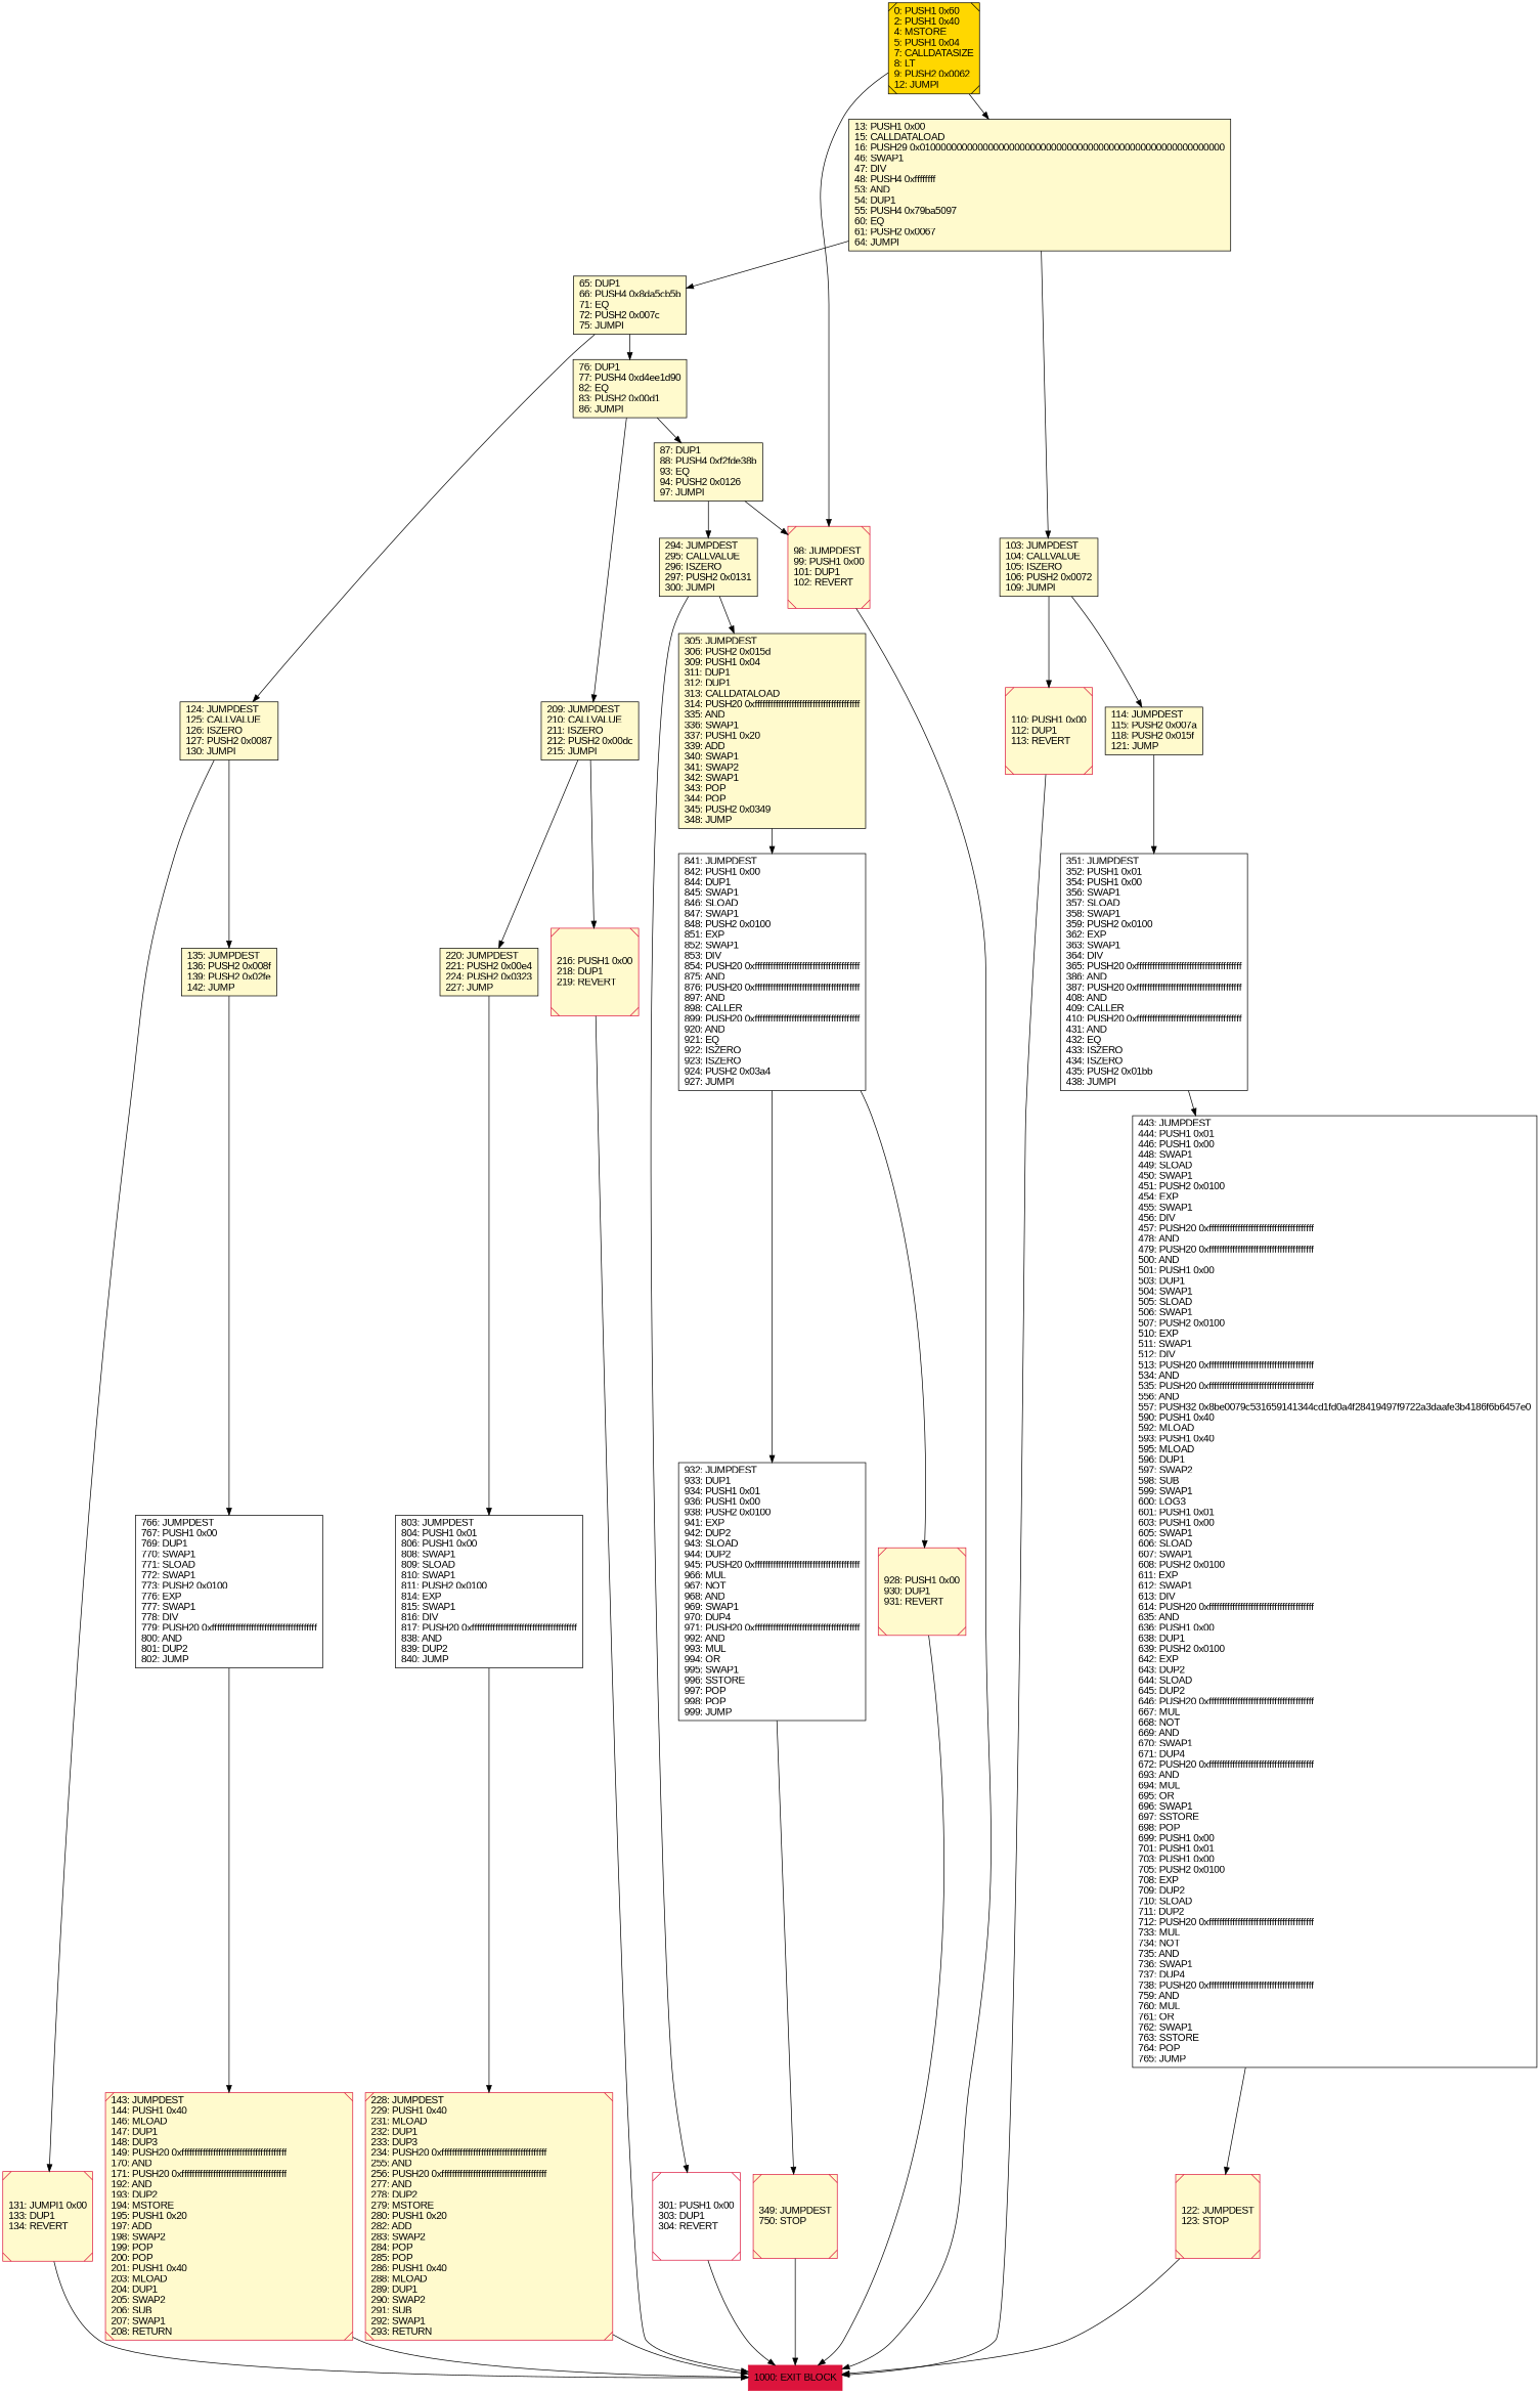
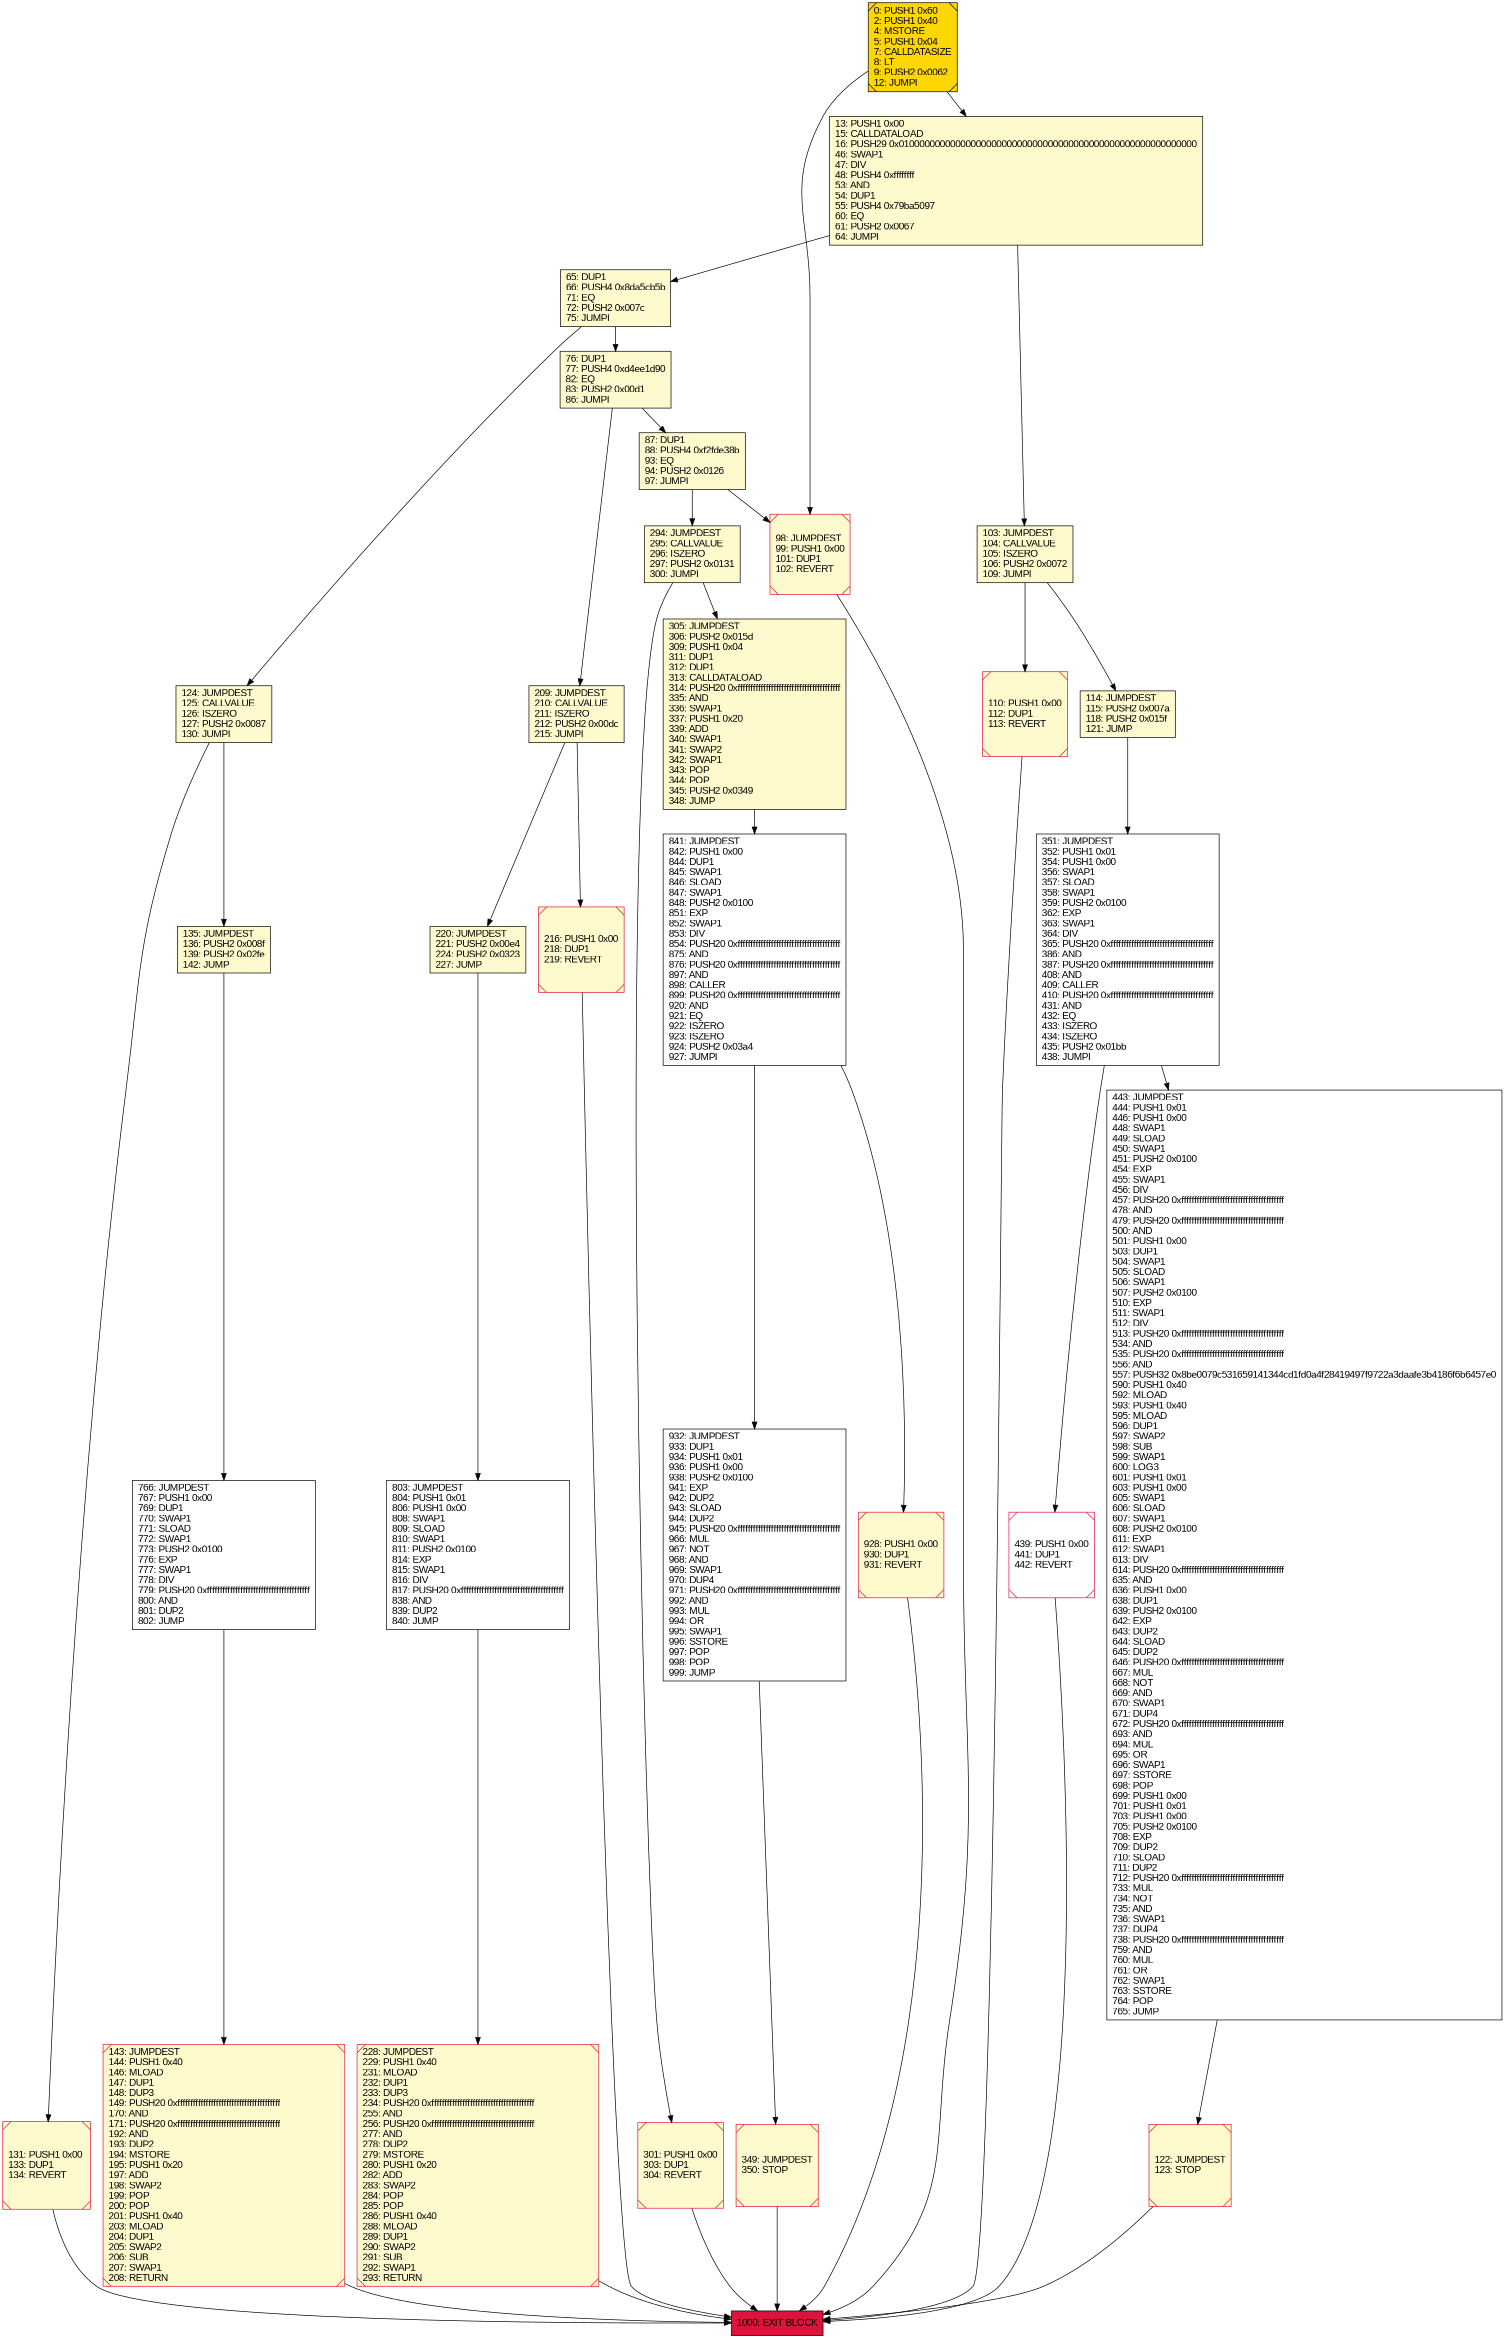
  digraph {
    rankdir=UD
    node [color=black fillcolor=lemonchiffon fontcolor=black fontname=arial shape=box style=filled]
    n1 [label="294: JUMPDEST\l295: CALLVALUE\l296: ISZERO\l297: PUSH2 0x0131\l300: JUMPI\l"]
-   n2 [color=crimson fillcolor=white label="301: PUSH1 0x00\l303: DUP1\l304: REVERT\l" shape=Msquare]
+   n2 [color=crimson label="301: PUSH1 0x00\l303: DUP1\l304: REVERT\l" shape=Msquare]
    n3 [label="305: JUMPDEST\l306: PUSH2 0x015d\l309: PUSH1 0x04\l311: DUP1\l312: DUP1\l313: CALLDATALOAD\l314: PUSH20 0xffffffffffffffffffffffffffffffffffffffff\l335: AND\l336: SWAP1\l337: PUSH1 0x20\l339: ADD\l340: SWAP1\l341: SWAP2\l342: SWAP1\l343: POP\l344: POP\l345: PUSH2 0x0349\l348: JUMP\l"]
-   n4 [color=crimson fillcolor=crimson label="1000: EXIT BLOCK\l"]
+   n4 [fillcolor=crimson label="1000: EXIT BLOCK\l"]
    n5 [fillcolor=white label="841: JUMPDEST\l842: PUSH1 0x00\l844: DUP1\l845: SWAP1\l846: SLOAD\l847: SWAP1\l848: PUSH2 0x0100\l851: EXP\l852: SWAP1\l853: DIV\l854: PUSH20 0xffffffffffffffffffffffffffffffffffffffff\l875: AND\l876: PUSH20 0xffffffffffffffffffffffffffffffffffffffff\l897: AND\l898: CALLER\l899: PUSH20 0xffffffffffffffffffffffffffffffffffffffff\l920: AND\l921: EQ\l922: ISZERO\l923: ISZERO\l924: PUSH2 0x03a4\l927: JUMPI\l"]
    n6 [color=crimson label="928: PUSH1 0x00\l930: DUP1\l931: REVERT\l" shape=Msquare]
    n7 [fillcolor=white label="766: JUMPDEST\l767: PUSH1 0x00\l769: DUP1\l770: SWAP1\l771: SLOAD\l772: SWAP1\l773: PUSH2 0x0100\l776: EXP\l777: SWAP1\l778: DIV\l779: PUSH20 0xffffffffffffffffffffffffffffffffffffffff\l800: AND\l801: DUP2\l802: JUMP\l"]
    n8 [color=crimson label="143: JUMPDEST\l144: PUSH1 0x40\l146: MLOAD\l147: DUP1\l148: DUP3\l149: PUSH20 0xffffffffffffffffffffffffffffffffffffffff\l170: AND\l171: PUSH20 0xffffffffffffffffffffffffffffffffffffffff\l192: AND\l193: DUP2\l194: MSTORE\l195: PUSH1 0x20\l197: ADD\l198: SWAP2\l199: POP\l200: POP\l201: PUSH1 0x40\l203: MLOAD\l204: DUP1\l205: SWAP2\l206: SUB\l207: SWAP1\l208: RETURN\l" shape=Msquare]
-   n9 [color=crimson label="349: JUMPDEST\l750: STOP\l" shape=Msquare]
+   n9 [color=crimson label="349: JUMPDEST\l350: STOP\l" shape=Msquare]
    n10 [label="114: JUMPDEST\l115: PUSH2 0x007a\l118: PUSH2 0x015f\l121: JUMP\l"]
    n11 [fillcolor=white label="351: JUMPDEST\l352: PUSH1 0x01\l354: PUSH1 0x00\l356: SWAP1\l357: SLOAD\l358: SWAP1\l359: PUSH2 0x0100\l362: EXP\l363: SWAP1\l364: DIV\l365: PUSH20 0xffffffffffffffffffffffffffffffffffffffff\l386: AND\l387: PUSH20 0xffffffffffffffffffffffffffffffffffffffff\l408: AND\l409: CALLER\l410: PUSH20 0xffffffffffffffffffffffffffffffffffffffff\l431: AND\l432: EQ\l433: ISZERO\l434: ISZERO\l435: PUSH2 0x01bb\l438: JUMPI\l"]
+   n12 [color=crimson fillcolor=white label="439: PUSH1 0x00\l441: DUP1\l442: REVERT\l" shape=Msquare]
    n13 [fillcolor=white label="443: JUMPDEST\l444: PUSH1 0x01\l446: PUSH1 0x00\l448: SWAP1\l449: SLOAD\l450: SWAP1\l451: PUSH2 0x0100\l454: EXP\l455: SWAP1\l456: DIV\l457: PUSH20 0xffffffffffffffffffffffffffffffffffffffff\l478: AND\l479: PUSH20 0xffffffffffffffffffffffffffffffffffffffff\l500: AND\l501: PUSH1 0x00\l503: DUP1\l504: SWAP1\l505: SLOAD\l506: SWAP1\l507: PUSH2 0x0100\l510: EXP\l511: SWAP1\l512: DIV\l513: PUSH20 0xffffffffffffffffffffffffffffffffffffffff\l534: AND\l535: PUSH20 0xffffffffffffffffffffffffffffffffffffffff\l556: AND\l557: PUSH32 0x8be0079c531659141344cd1fd0a4f28419497f9722a3daafe3b4186f6b6457e0\l590: PUSH1 0x40\l592: MLOAD\l593: PUSH1 0x40\l595: MLOAD\l596: DUP1\l597: SWAP2\l598: SUB\l599: SWAP1\l600: LOG3\l601: PUSH1 0x01\l603: PUSH1 0x00\l605: SWAP1\l606: SLOAD\l607: SWAP1\l608: PUSH2 0x0100\l611: EXP\l612: SWAP1\l613: DIV\l614: PUSH20 0xffffffffffffffffffffffffffffffffffffffff\l635: AND\l636: PUSH1 0x00\l638: DUP1\l639: PUSH2 0x0100\l642: EXP\l643: DUP2\l644: SLOAD\l645: DUP2\l646: PUSH20 0xffffffffffffffffffffffffffffffffffffffff\l667: MUL\l668: NOT\l669: AND\l670: SWAP1\l671: DUP4\l672: PUSH20 0xffffffffffffffffffffffffffffffffffffffff\l693: AND\l694: MUL\l695: OR\l696: SWAP1\l697: SSTORE\l698: POP\l699: PUSH1 0x00\l701: PUSH1 0x01\l703: PUSH1 0x00\l705: PUSH2 0x0100\l708: EXP\l709: DUP2\l710: SLOAD\l711: DUP2\l712: PUSH20 0xffffffffffffffffffffffffffffffffffffffff\l733: MUL\l734: NOT\l735: AND\l736: SWAP1\l737: DUP4\l738: PUSH20 0xffffffffffffffffffffffffffffffffffffffff\l759: AND\l760: MUL\l761: OR\l762: SWAP1\l763: SSTORE\l764: POP\l765: JUMP\l"]
    n14 [label="209: JUMPDEST\l210: CALLVALUE\l211: ISZERO\l212: PUSH2 0x00dc\l215: JUMPI\l"]
    n15 [label="220: JUMPDEST\l221: PUSH2 0x00e4\l224: PUSH2 0x0323\l227: JUMP\l"]
    n16 [color=crimson label="216: PUSH1 0x00\l218: DUP1\l219: REVERT\l" shape=Msquare]
    n17 [fillcolor=white label="803: JUMPDEST\l804: PUSH1 0x01\l806: PUSH1 0x00\l808: SWAP1\l809: SLOAD\l810: SWAP1\l811: PUSH2 0x0100\l814: EXP\l815: SWAP1\l816: DIV\l817: PUSH20 0xffffffffffffffffffffffffffffffffffffffff\l838: AND\l839: DUP2\l840: JUMP\l"]
    n18 [label="124: JUMPDEST\l125: CALLVALUE\l126: ISZERO\l127: PUSH2 0x0087\l130: JUMPI\l"]
-   n19 [color=crimson label="131: JUMPI1 0x00\l133: DUP1\l134: REVERT\l" shape=Msquare]
+   n19 [color=crimson label="131: PUSH1 0x00\l133: DUP1\l134: REVERT\l" shape=Msquare]
    n20 [label="135: JUMPDEST\l136: PUSH2 0x008f\l139: PUSH2 0x02fe\l142: JUMP\l"]
    n21 [color=crimson label="110: PUSH1 0x00\l112: DUP1\l113: REVERT\l" shape=Msquare]
    n22 [fillcolor=gold label="0: PUSH1 0x60\l2: PUSH1 0x40\l4: MSTORE\l5: PUSH1 0x04\l7: CALLDATASIZE\l8: LT\l9: PUSH2 0x0062\l12: JUMPI\l" shape=Msquare]
    n23 [label="13: PUSH1 0x00\l15: CALLDATALOAD\l16: PUSH29 0x0100000000000000000000000000000000000000000000000000000000\l46: SWAP1\l47: DIV\l48: PUSH4 0xffffffff\l53: AND\l54: DUP1\l55: PUSH4 0x79ba5097\l60: EQ\l61: PUSH2 0x0067\l64: JUMPI\l"]
    n24 [color=crimson label="98: JUMPDEST\l99: PUSH1 0x00\l101: DUP1\l102: REVERT\l" shape=Msquare]
    n25 [label="65: DUP1\l66: PUSH4 0x8da5cb5b\l71: EQ\l72: PUSH2 0x007c\l75: JUMPI\l"]
    n26 [label="103: JUMPDEST\l104: CALLVALUE\l105: ISZERO\l106: PUSH2 0x0072\l109: JUMPI\l"]
    n27 [label="76: DUP1\l77: PUSH4 0xd4ee1d90\l82: EQ\l83: PUSH2 0x00d1\l86: JUMPI\l"]
    n28 [label="87: DUP1\l88: PUSH4 0xf2fde38b\l93: EQ\l94: PUSH2 0x0126\l97: JUMPI\l"]
    n29 [fillcolor=white label="932: JUMPDEST\l933: DUP1\l934: PUSH1 0x01\l936: PUSH1 0x00\l938: PUSH2 0x0100\l941: EXP\l942: DUP2\l943: SLOAD\l944: DUP2\l945: PUSH20 0xffffffffffffffffffffffffffffffffffffffff\l966: MUL\l967: NOT\l968: AND\l969: SWAP1\l970: DUP4\l971: PUSH20 0xffffffffffffffffffffffffffffffffffffffff\l992: AND\l993: MUL\l994: OR\l995: SWAP1\l996: SSTORE\l997: POP\l998: POP\l999: JUMP\l"]
    n30 [color=crimson label="122: JUMPDEST\l123: STOP\l" shape=Msquare]
    n31 [color=crimson label="228: JUMPDEST\l229: PUSH1 0x40\l231: MLOAD\l232: DUP1\l233: DUP3\l234: PUSH20 0xffffffffffffffffffffffffffffffffffffffff\l255: AND\l256: PUSH20 0xffffffffffffffffffffffffffffffffffffffff\l277: AND\l278: DUP2\l279: MSTORE\l280: PUSH1 0x20\l282: ADD\l283: SWAP2\l284: POP\l285: POP\l286: PUSH1 0x40\l288: MLOAD\l289: DUP1\l290: SWAP2\l291: SUB\l292: SWAP1\l293: RETURN\l" shape=Msquare]
    n1 -> n2
    n1 -> n3
    n2 -> n4
    n3 -> n5
    n5 -> n6
    n5 -> n29
    n6 -> n4
    n7 -> n8
    n8 -> n4
    n9 -> n4
    n10 -> n11
+   n11 -> n12
    n11 -> n13
+   n12 -> n4
    n13 -> n30
    n14 -> n15
    n14 -> n16
    n15 -> n17
    n16 -> n4
    n17 -> n31
    n18 -> n19
    n18 -> n20
    n19 -> n4
    n20 -> n7
    n21 -> n4
    n22 -> n23
    n22 -> n24
    n23 -> n25
    n23 -> n26
    n24 -> n4
    n25 -> n18
    n25 -> n27
    n26 -> n10
    n26 -> n21
    n27 -> n14
    n27 -> n28
    n28 -> n1
    n28 -> n24
    n29 -> n9
    n30 -> n4
    n31 -> n4
  }
